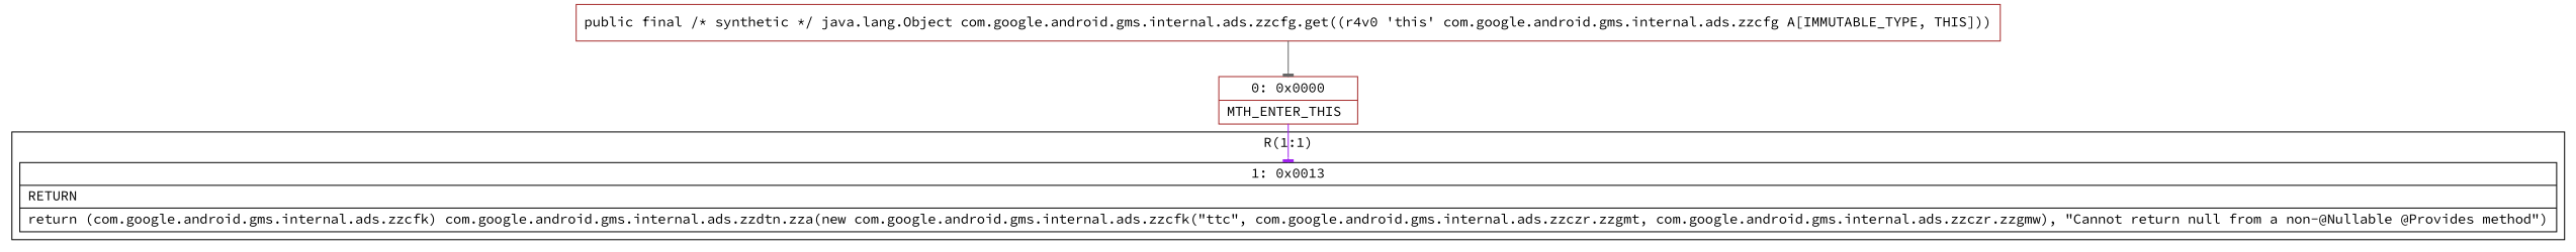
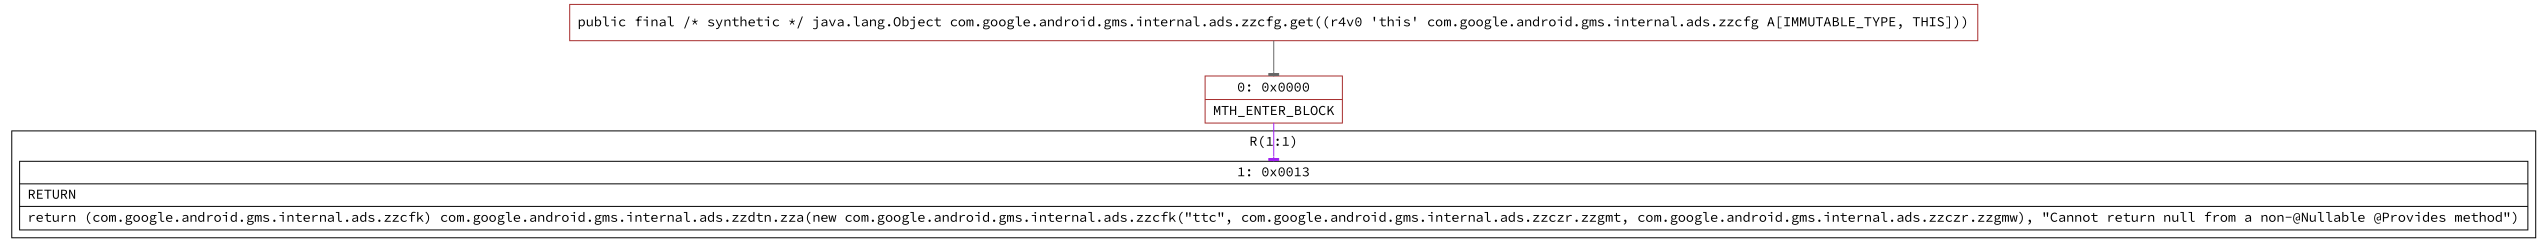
  digraph {
    fontname="Source Code Pro"
    node [color=brown shape=record fontname="Source Code Pro"]
    edge [style=solid arrowhead=tee fontname="Source Code Pro"]
    n1 [color=black label="{1\:\ 0x0013|RETURN\l|return (com.google.android.gms.internal.ads.zzcfk) com.google.android.gms.internal.ads.zzdtn.zza(new com.google.android.gms.internal.ads.zzcfk(\"ttc\", com.google.android.gms.internal.ads.zzczr.zzgmt, com.google.android.gms.internal.ads.zzczr.zzgmw), \"Cannot return null from a non\-@Nullable @Provides method\")\l}"]
-   n2 [label="{0\:\ 0x0000|MTH_ENTER_THIS\l}"]
+   n2 [label="{0\:\ 0x0000|MTH_ENTER_BLOCK\l}"]
    n3 [label="{public final \/* synthetic *\/ java.lang.Object com.google.android.gms.internal.ads.zzcfg.get((r4v0 'this' com.google.android.gms.internal.ads.zzcfg A[IMMUTABLE_TYPE, THIS])) }"]
    subgraph cluster_1 {
      label="R(1:1)"
      n1
    }
    n2 -> n1 [color=purple]
    n3 -> n2 [color=gray40]
  }
